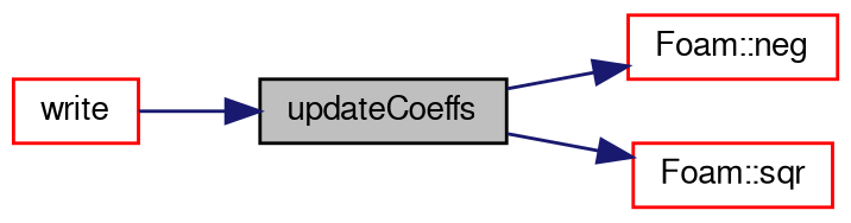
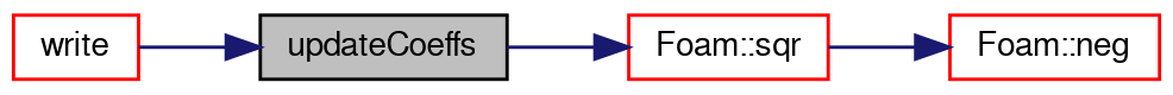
  digraph {
    rankdir=LR
    node [color=red fontname=FreeSans fontsize=10 shape=record]
    edge [color=midnightblue fontname=FreeSans fontsize=10 labelfontname=FreeSans labelfontsize=10 style=solid]
    n1 [color=black fillcolor=grey75 fontcolor=black height=0.2 label=updateCoeffs style=filled width=0.4]
    n2 [height=0.2 label="Foam::neg" width=0.4]
    n3 [height=0.2 label="Foam::sqr" width=0.4]
    n4 [height=0.2 label=write width=0.4]
-   n1 -> n2
+   n3 -> n2
    n1 -> n3
    n4 -> n1
  }
